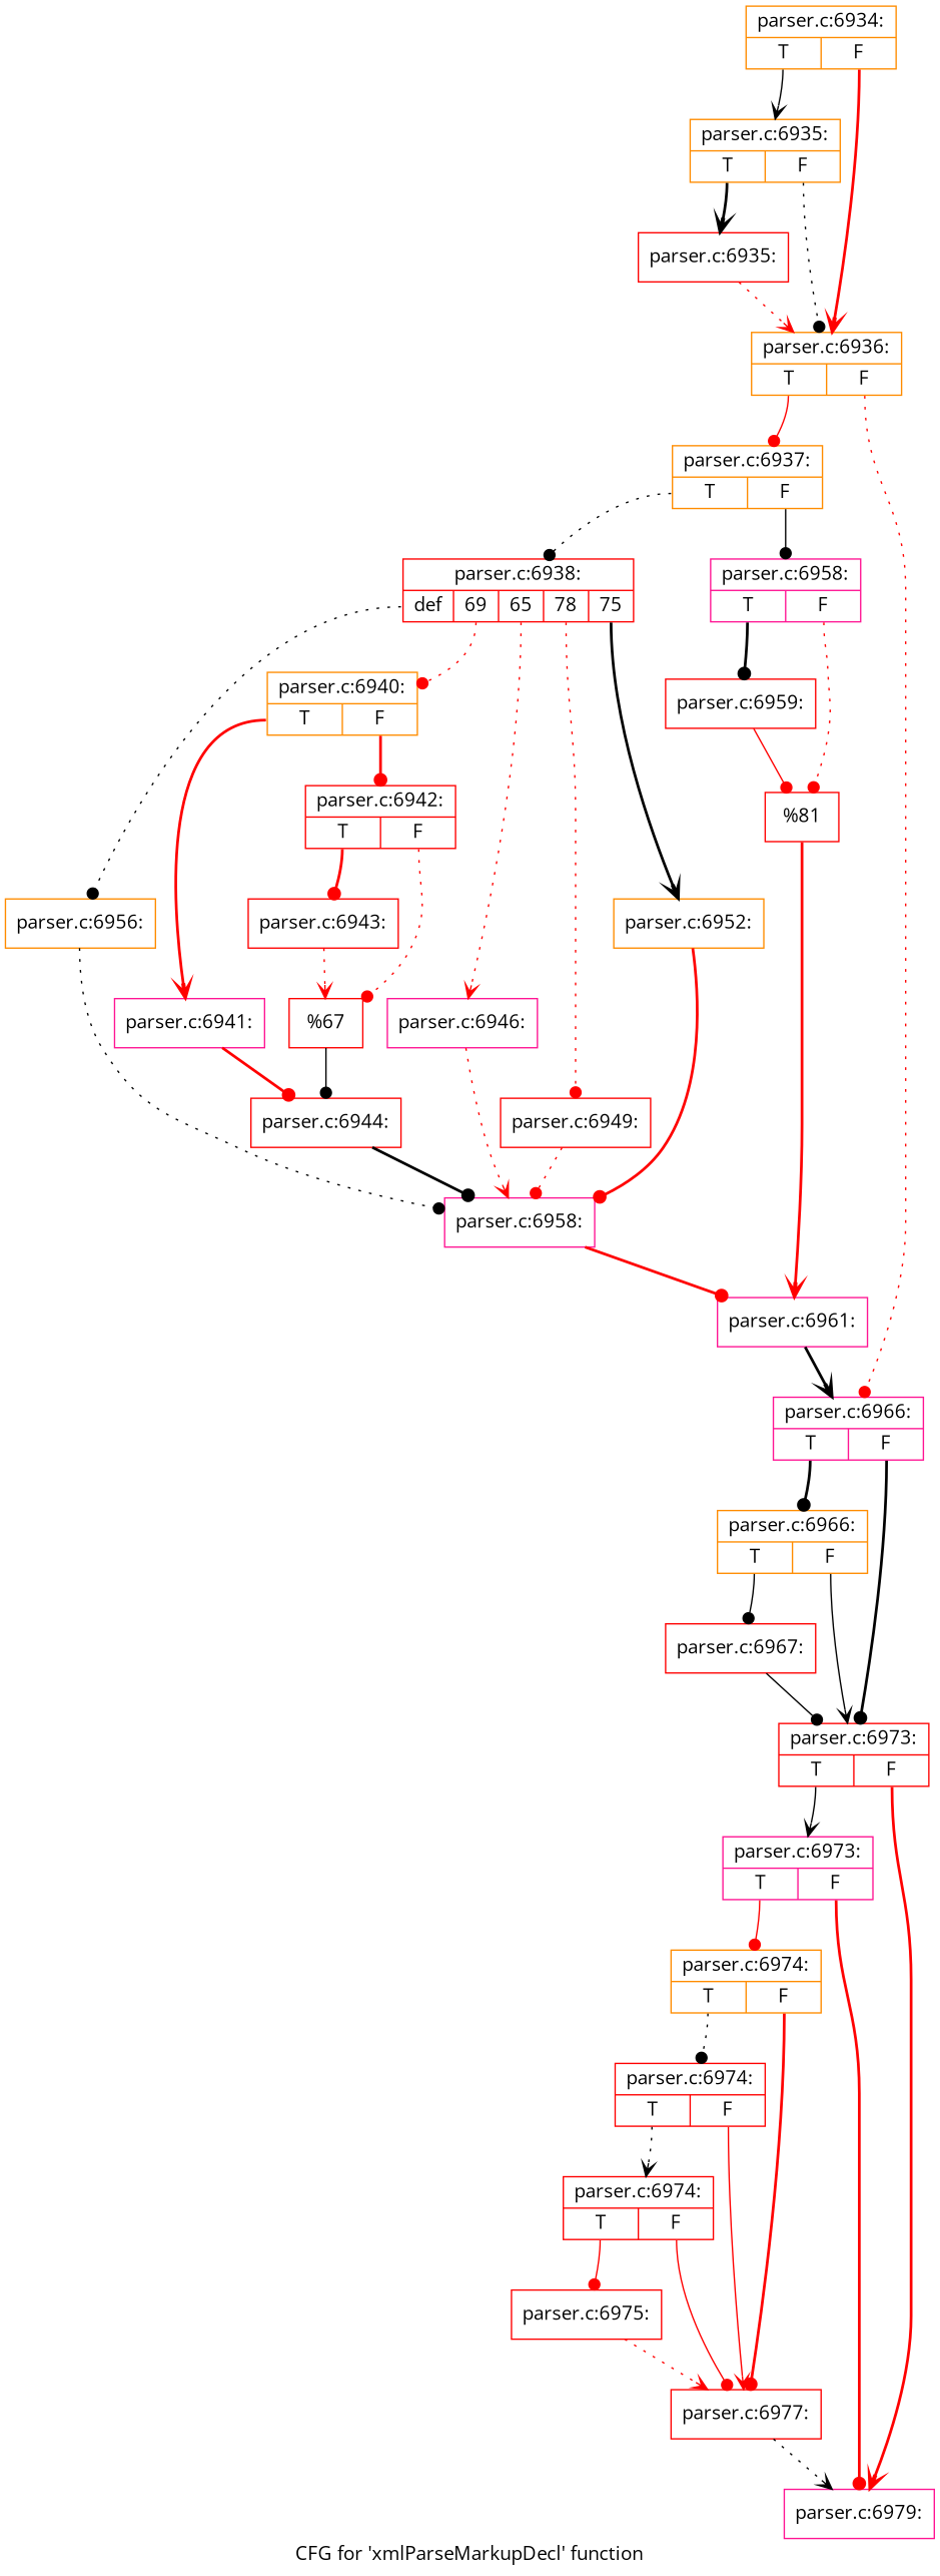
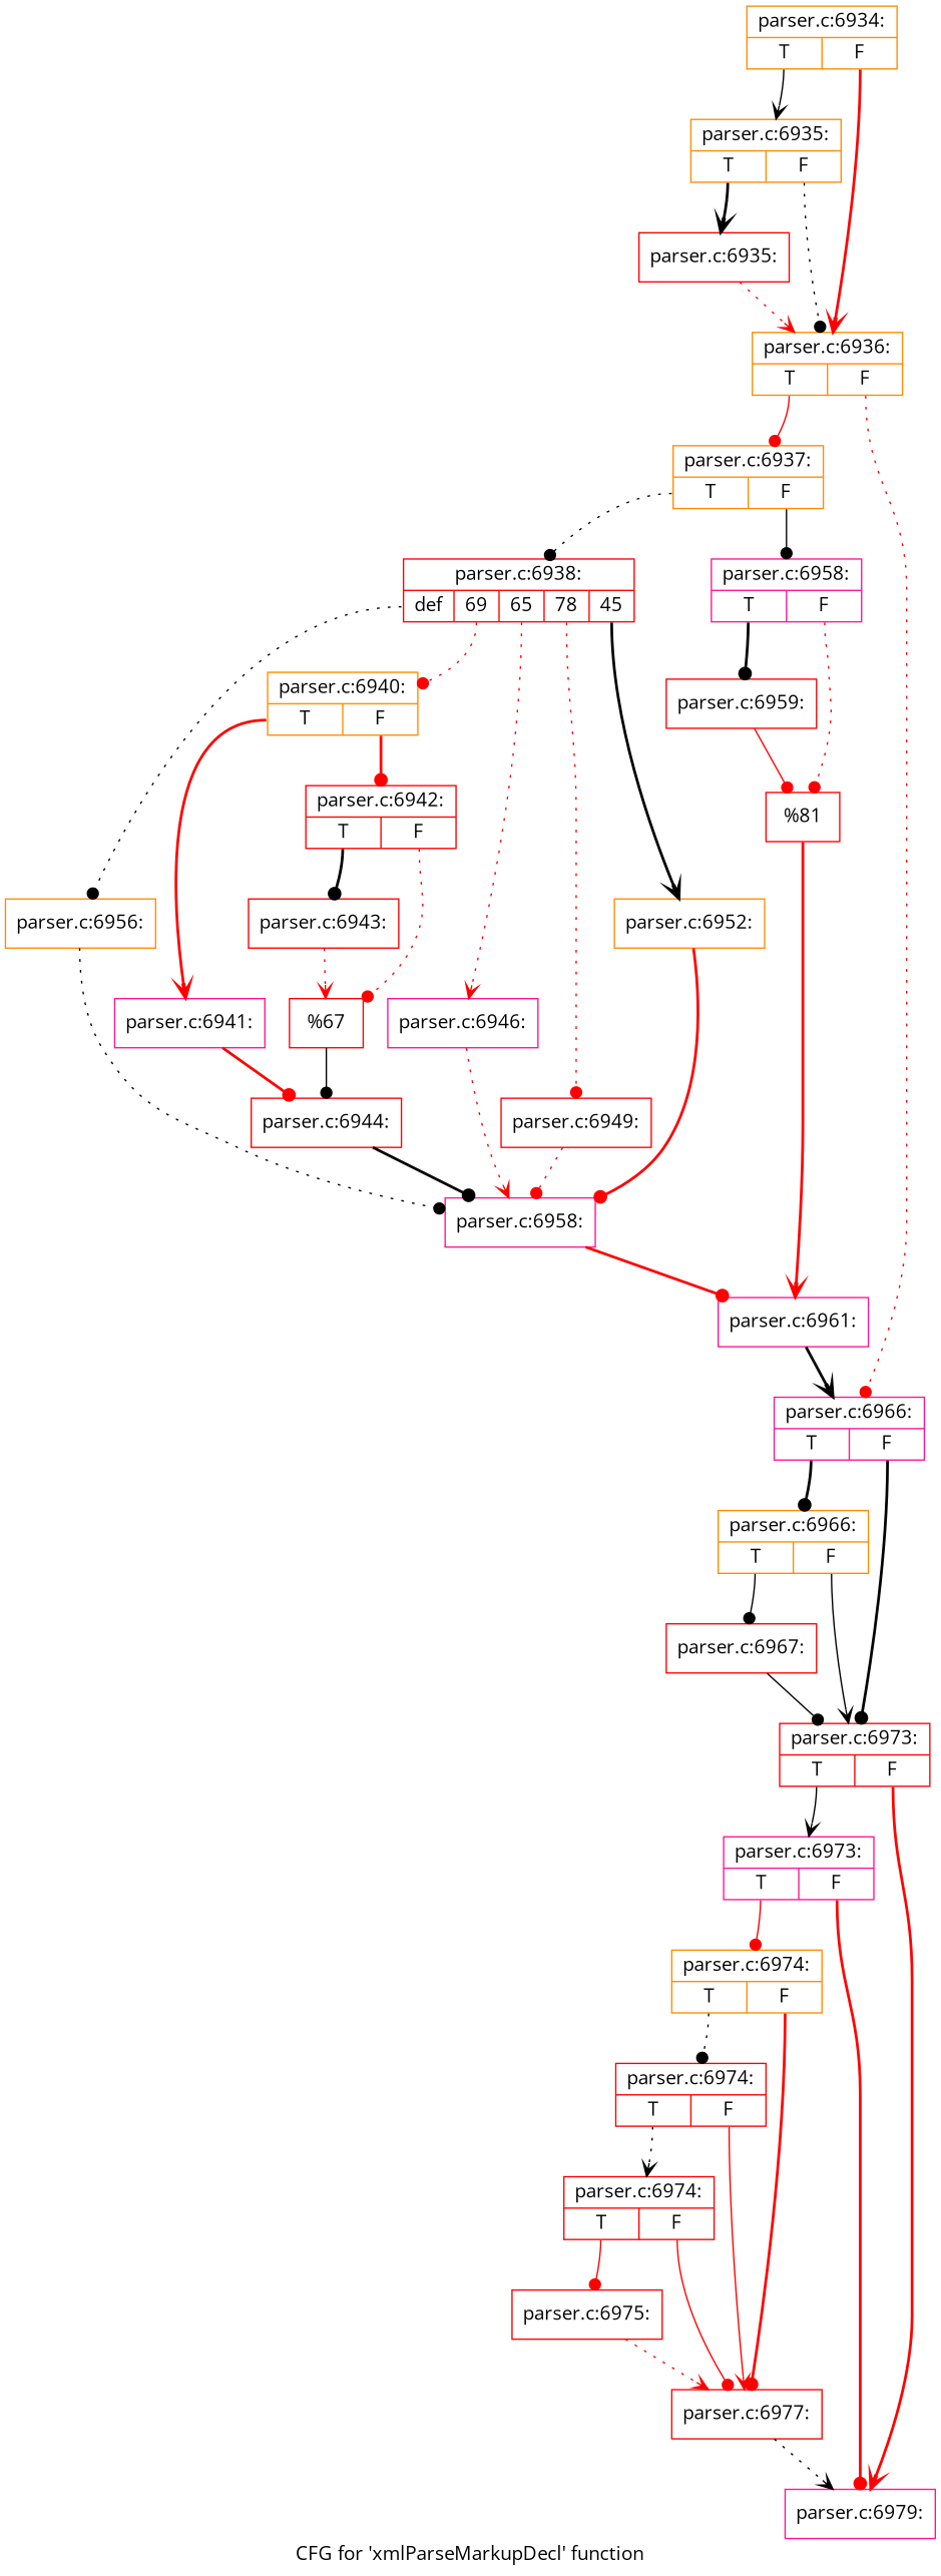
  digraph {
    fontname="Open Sans"
    label="CFG for 'xmlParseMarkupDecl' function"
    node [color=red fontname="Open Sans" shape=record]
    edge [arrowhead=dot color=red fontname="Open Sans" style=bold]
    n1 [color=darkorange label="{parser.c:6934:|{<s0>T|<s1>F}}"]
    n2 [color=darkorange label="{parser.c:6935:|{<s0>T|<s1>F}}"]
    n3 [color=darkorange label="{parser.c:6936:|{<s0>T|<s1>F}}"]
    n4 [label="{parser.c:6935:}"]
    n5 [color=darkorange label="{parser.c:6937:|{<s0>T|<s1>F}}"]
    n6 [color=deeppink label="{parser.c:6966:|{<s0>T|<s1>F}}"]
-   n7 [label="{parser.c:6938:|{<s0>def|<s1>69|<s2>65|<s3>78|<s4>75}}"]
+   n7 [label="{parser.c:6938:|{<s0>def|<s1>69|<s2>65|<s3>78|<s4>45}}"]
    n8 [color=deeppink label="{parser.c:6958:|{<s0>T|<s1>F}}"]
    n9 [color=darkorange label="{parser.c:6966:|{<s0>T|<s1>F}}"]
    n10 [label="{parser.c:6973:|{<s0>T|<s1>F}}"]
    n11 [color=darkorange label="{parser.c:6956:}"]
    n12 [color=darkorange label="{parser.c:6940:|{<s0>T|<s1>F}}"]
    n13 [color=deeppink label="{parser.c:6946:}"]
    n14 [label="{parser.c:6949:}"]
    n15 [color=darkorange label="{parser.c:6952:}"]
    n16 [label="{parser.c:6959:}"]
    n17 [label="{%81}"]
    n18 [label="{parser.c:6967:}"]
    n19 [color=deeppink label="{parser.c:6973:|{<s0>T|<s1>F}}"]
    n20 [color=deeppink label="{parser.c:6979:}"]
    n21 [color=deeppink label="{parser.c:6958:}"]
    n22 [color=deeppink label="{parser.c:6941:}"]
    n23 [label="{parser.c:6942:|{<s0>T|<s1>F}}"]
    n24 [color=deeppink label="{parser.c:6961:}"]
    n25 [label="{parser.c:6944:}"]
    n26 [label="{parser.c:6943:}"]
    n27 [label="{%67}"]
    n28 [color=darkorange label="{parser.c:6974:|{<s0>T|<s1>F}}"]
    n29 [label="{parser.c:6974:|{<s0>T|<s1>F}}"]
    n30 [label="{parser.c:6977:}"]
    n31 [label="{parser.c:6974:|{<s0>T|<s1>F}}"]
    n32 [label="{parser.c:6975:}"]
    n1 -> n2 [arrowhead=vee color=black style=solid tailport=s0]
    n1 -> n3 [arrowhead=vee tailport=s1]
    n2 -> n3 [color=black style=dotted tailport=s1]
    n2 -> n4 [arrowhead=vee color=black tailport=s0]
    n3 -> n5 [style=solid tailport=s0]
    n3 -> n6 [style=dotted tailport=s1]
    n4 -> n3 [arrowhead=vee style=dotted]
    n5 -> n7 [color=black style=dotted tailport=s0]
    n5 -> n8 [color=black style=solid tailport=s1]
    n6 -> n9 [color=black tailport=s0]
    n6 -> n10 [color=black tailport=s1]
    n7 -> n11 [color=black style=dotted tailport=s0]
    n7 -> n12 [style=dotted tailport=s1]
    n7 -> n13 [arrowhead=vee style=dotted tailport=s2]
    n7 -> n14 [style=dotted tailport=s3]
    n7 -> n15 [arrowhead=vee color=black tailport=s4]
    n8 -> n16 [color=black tailport=s0]
    n8 -> n17 [style=dotted tailport=s1]
    n9 -> n10 [arrowhead=vee color=black style=solid tailport=s1]
    n9 -> n18 [color=black style=solid tailport=s0]
    n10 -> n19 [arrowhead=vee color=black style=solid tailport=s0]
    n10 -> n20 [arrowhead=vee tailport=s1]
    n11 -> n21 [color=black style=dotted]
    n12 -> n22 [arrowhead=vee tailport=s0]
    n12 -> n23 [tailport=s1]
    n13 -> n21 [arrowhead=vee style=dotted]
    n14 -> n21 [style=dotted]
    n15 -> n21
    n16 -> n17 [style=solid]
    n17 -> n24 [arrowhead=vee]
    n18 -> n10 [color=black style=solid]
    n19 -> n20 [tailport=s1]
    n19 -> n28 [style=solid tailport=s0]
    n21 -> n24
    n22 -> n25
-   n23 -> n26 [tailport=s0]
+   n23 -> n26 [color=black tailport=s0]
    n23 -> n27 [style=dotted tailport=s1]
    n24 -> n6 [arrowhead=vee color=black]
    n25 -> n21 [color=black]
    n26 -> n27 [arrowhead=vee style=dotted]
    n27 -> n25 [color=black style=solid]
    n28 -> n29 [color=black style=dotted tailport=s0]
    n28 -> n30 [tailport=s1]
    n29 -> n30 [arrowhead=vee style=solid tailport=s1]
    n29 -> n31 [arrowhead=vee color=black style=dotted tailport=s0]
    n30 -> n20 [arrowhead=vee color=black style=dotted]
    n31 -> n30 [style=solid tailport=s1]
    n31 -> n32 [style=solid tailport=s0]
    n32 -> n30 [arrowhead=vee style=dotted]
  }
